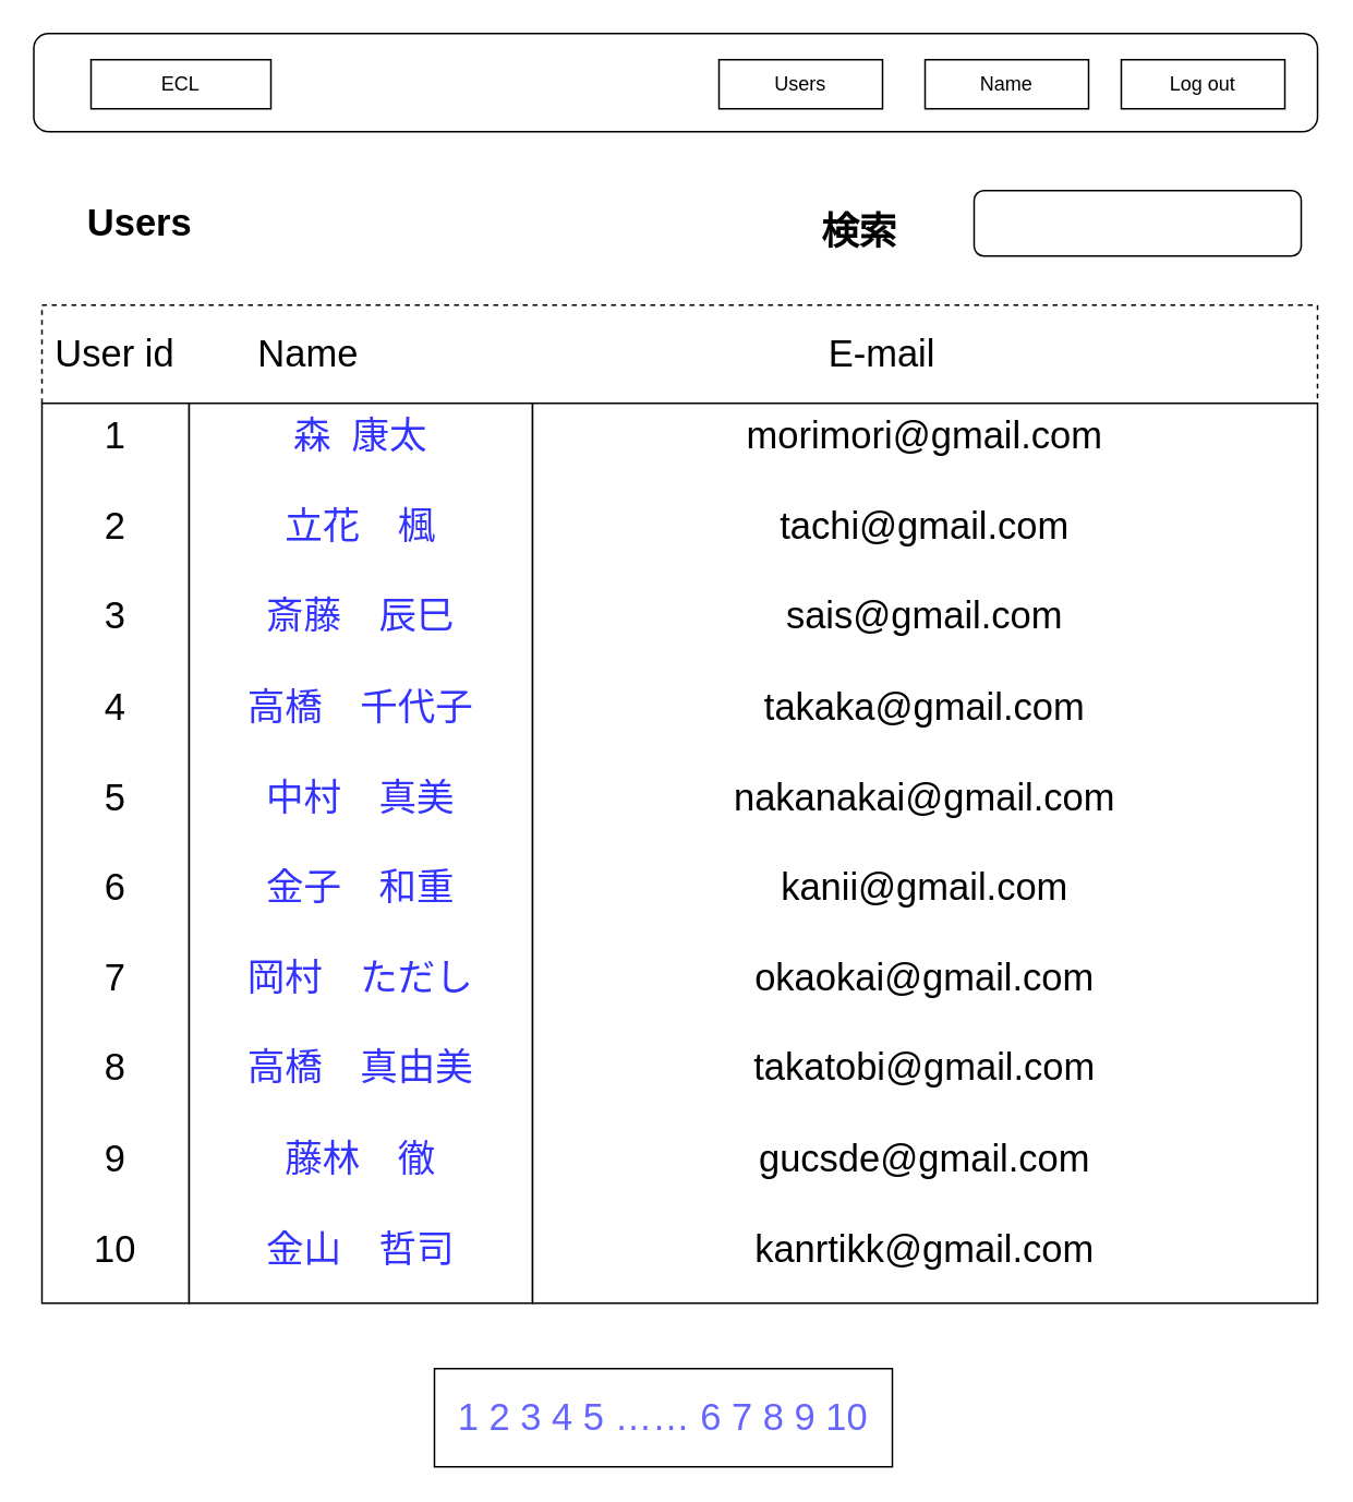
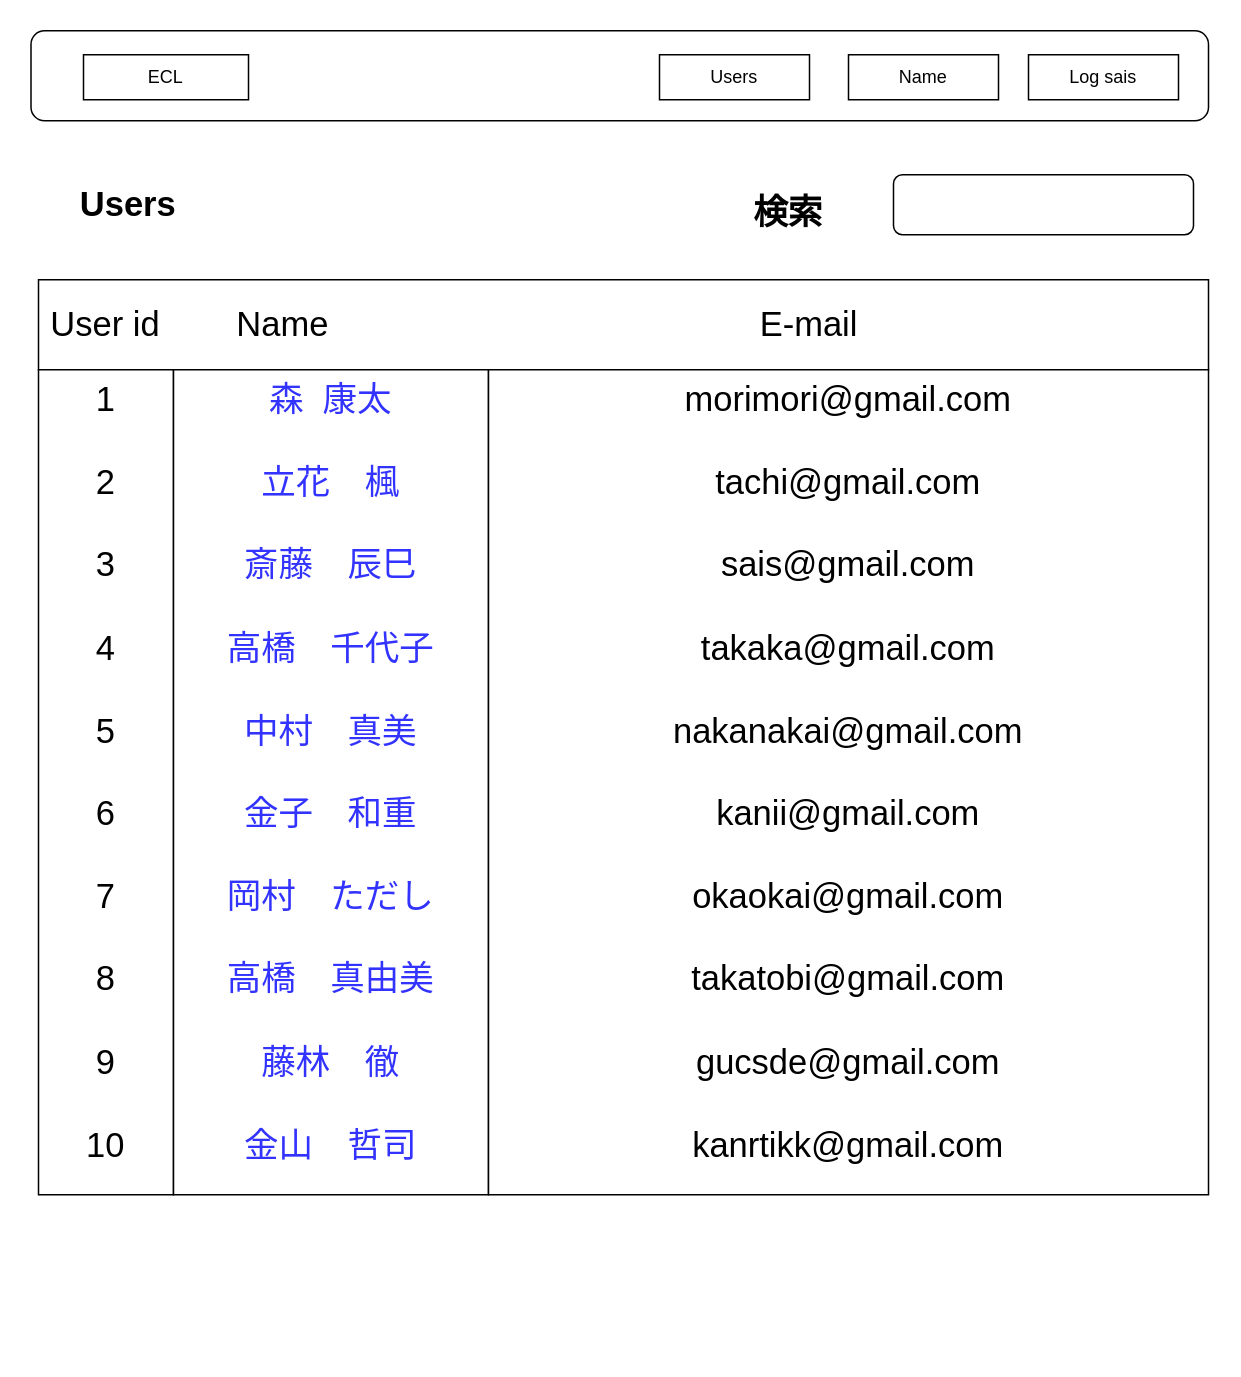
  <mxCell id="0" />
  <mxCell id="1" parent="0" />
  <mxCell id="2" value="" style="rounded=1;whiteSpace=wrap;html=1;" parent="1" vertex="1"><mxGeometry x="20" y="20" width="785" height="60" as="geometry" /></mxCell>
  <mxCell id="3" value="ECL" style="rounded=0;whiteSpace=wrap;html=1;" parent="1" vertex="1"><mxGeometry x="55" y="36" width="110" height="30" as="geometry" /></mxCell>
  <mxCell id="4" value="Name" style="rounded=0;whiteSpace=wrap;html=1;" parent="1" vertex="1"><mxGeometry x="565" y="36" width="100" height="30" as="geometry" /></mxCell>
- <mxCell id="5" value="Log out" style="rounded=0;whiteSpace=wrap;html=1;" parent="1" vertex="1"><mxGeometry x="685" y="36" width="100" height="30" as="geometry" /></mxCell>
+ <mxCell id="5" value="Log sais" style="rounded=0;whiteSpace=wrap;html=1;" parent="1" vertex="1"><mxGeometry x="685" y="36" width="100" height="30" as="geometry" /></mxCell>
  <mxCell id="6" value="Users" style="rounded=0;whiteSpace=wrap;html=1;" parent="1" vertex="1"><mxGeometry x="439" y="36" width="100" height="30" as="geometry" /></mxCell>
  <mxCell id="7" value="&lt;b style=&quot;font-size: 23px;&quot;&gt;Users&lt;/b&gt;" style="rounded=0;whiteSpace=wrap;html=1;strokeColor=none;fontSize=23;" parent="1" vertex="1"><mxGeometry x="25" y="106" width="120" height="60" as="geometry" /></mxCell>
  <mxCell id="8" value="検索" style="rounded=0;whiteSpace=wrap;html=1;fontSize=23;fontStyle=1;strokeColor=none;" parent="1" vertex="1"><mxGeometry x="465" y="116" width="120" height="50" as="geometry" /></mxCell>
  <mxCell id="9" value="" style="rounded=1;whiteSpace=wrap;html=1;fontSize=23;" parent="1" vertex="1"><mxGeometry x="595" y="116" width="200" height="40" as="geometry" /></mxCell>
- <mxCell id="10" value="&amp;nbsp;User id&amp;nbsp; &amp;nbsp; &amp;nbsp; &amp;nbsp; Name&amp;nbsp; &amp;nbsp; &amp;nbsp; &amp;nbsp; &amp;nbsp; &amp;nbsp; &amp;nbsp; &amp;nbsp; &amp;nbsp; &amp;nbsp; &amp;nbsp; &amp;nbsp; &amp;nbsp; &amp;nbsp; &amp;nbsp; &amp;nbsp; &amp;nbsp; &amp;nbsp; &amp;nbsp; &amp;nbsp; &amp;nbsp; &amp;nbsp; &amp;nbsp;E-mail&lt;div style=&quot;text-align: left&quot;&gt;&lt;/div&gt;" style="rounded=0;whiteSpace=wrap;html=1;fontSize=23;align=left;dashed=1;" parent="1" vertex="1"><mxGeometry x="25" y="186" width="780" height="60" as="geometry" /></mxCell>
+ <mxCell id="10" value="&amp;nbsp;User id&amp;nbsp; &amp;nbsp; &amp;nbsp; &amp;nbsp; Name&amp;nbsp; &amp;nbsp; &amp;nbsp; &amp;nbsp; &amp;nbsp; &amp;nbsp; &amp;nbsp; &amp;nbsp; &amp;nbsp; &amp;nbsp; &amp;nbsp; &amp;nbsp; &amp;nbsp; &amp;nbsp; &amp;nbsp; &amp;nbsp; &amp;nbsp; &amp;nbsp; &amp;nbsp; &amp;nbsp; &amp;nbsp; &amp;nbsp; &amp;nbsp;E-mail&lt;div style=&quot;text-align: left&quot;&gt;&lt;/div&gt;" style="rounded=0;whiteSpace=wrap;html=1;fontSize=23;align=left;" parent="1" vertex="1"><mxGeometry x="25" y="186" width="780" height="60" as="geometry" /></mxCell>
  <mxCell id="11" value="1&lt;br&gt;&lt;br&gt;2&lt;br&gt;&lt;br&gt;3&lt;br&gt;&lt;br&gt;4&lt;br&gt;&lt;br&gt;5&lt;br&gt;&lt;br&gt;6&lt;br&gt;&lt;br&gt;7&lt;br&gt;&lt;br&gt;8&lt;br&gt;&lt;br&gt;9&lt;br&gt;&lt;br&gt;10&lt;br&gt;&lt;br&gt;&lt;br&gt;" style="rounded=0;whiteSpace=wrap;html=1;fontSize=23;align=center;verticalAlign=top;" parent="1" vertex="1"><mxGeometry x="25" y="246" width="90" height="550" as="geometry" /></mxCell>
  <mxCell id="12" value="森&amp;nbsp; 康太&lt;br&gt;&lt;br&gt;立花　楓&lt;br&gt;&lt;br&gt;斎藤　辰巳&lt;br&gt;&lt;br&gt;高橋　千代子&lt;br&gt;&lt;br&gt;中村　真美&lt;br&gt;&lt;br&gt;金子　和重&lt;br&gt;&lt;br&gt;岡村　ただし&lt;br&gt;&lt;br&gt;高橋　真由美&lt;br&gt;&lt;br&gt;藤林　徹&lt;br&gt;&lt;br&gt;金山　哲司&lt;br&gt;" style="rounded=0;whiteSpace=wrap;html=1;fontSize=23;align=center;verticalAlign=top;fontColor=#3333FF;" parent="1" vertex="1"><mxGeometry x="115" y="246" width="210" height="550" as="geometry" /></mxCell>
  <mxCell id="13" value="morimori@gmail.com&lt;br&gt;&lt;br&gt;tachi@gmail.com&lt;br&gt;&lt;br&gt;sais@gmail.com&lt;br&gt;&lt;br&gt;takaka@gmail.com&lt;br&gt;&lt;br&gt;nakanakai@gmail.com&lt;br&gt;&lt;br&gt;kanii@gmail.com&lt;br&gt;&lt;br&gt;okaokai@gmail.com&lt;br&gt;&lt;br&gt;takatobi@gmail.com&lt;br&gt;&lt;br&gt;gucsde@gmail.com&lt;br&gt;&lt;br&gt;kanrtikk@gmail.com&lt;br&gt;" style="rounded=0;whiteSpace=wrap;html=1;fontSize=23;align=center;verticalAlign=top;" parent="1" vertex="1"><mxGeometry x="325" y="246" width="480" height="550" as="geometry" /></mxCell>
- <mxCell id="14" value="1 2 3 4 5 …… 6 7 8 9 10" style="rounded=0;whiteSpace=wrap;html=1;fontSize=23;align=center;fontColor=#6666FF;" parent="1" vertex="1"><mxGeometry x="265" y="836" width="280" height="60" as="geometry" /></mxCell>
